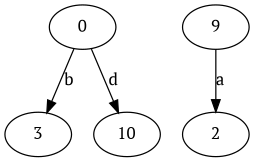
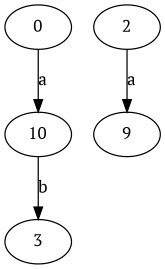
  strict digraph {
    fontname="PT Serif"
    node [fontname="PT Serif"]
    edge [fontname="PT Serif"]
    0
    3
    10
    9
    2
-   0 -> 3 [label=b]
-   0 -> 10 [label=d]
-   9 -> 2 [label=a]
+   10 -> 3 [label=b]
+   0 -> 10 [label=a]
+   2 -> 9 [label=a]
  }
